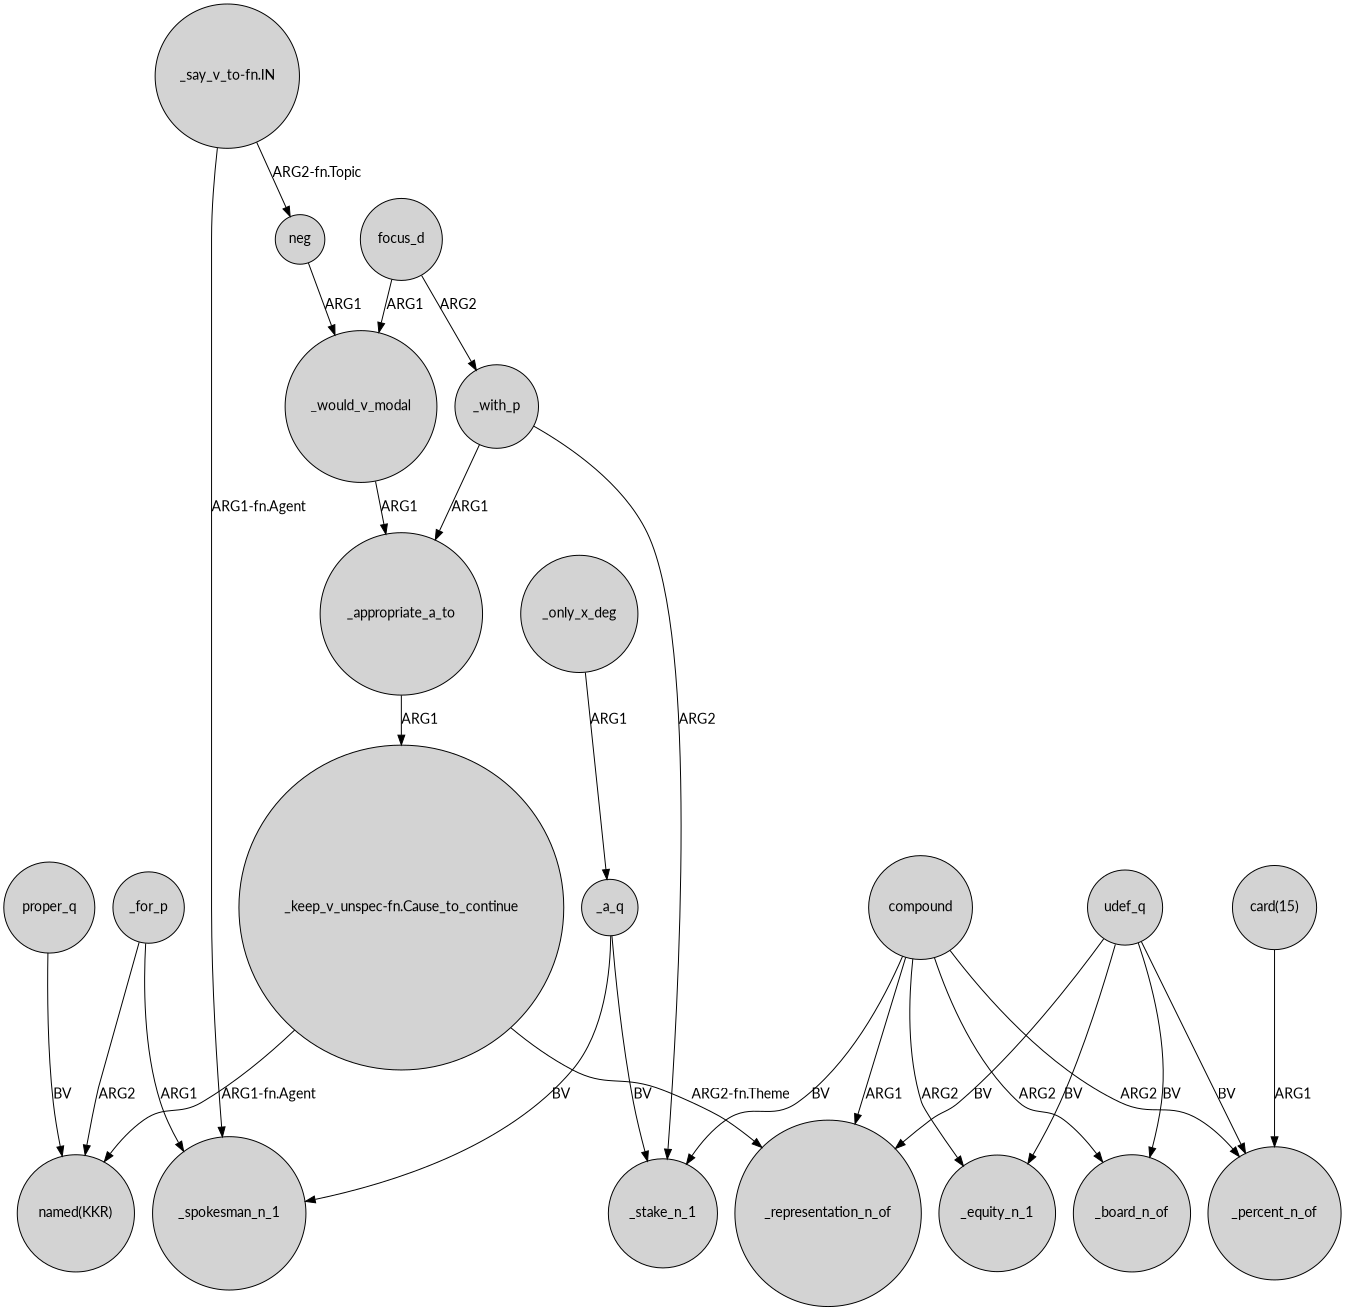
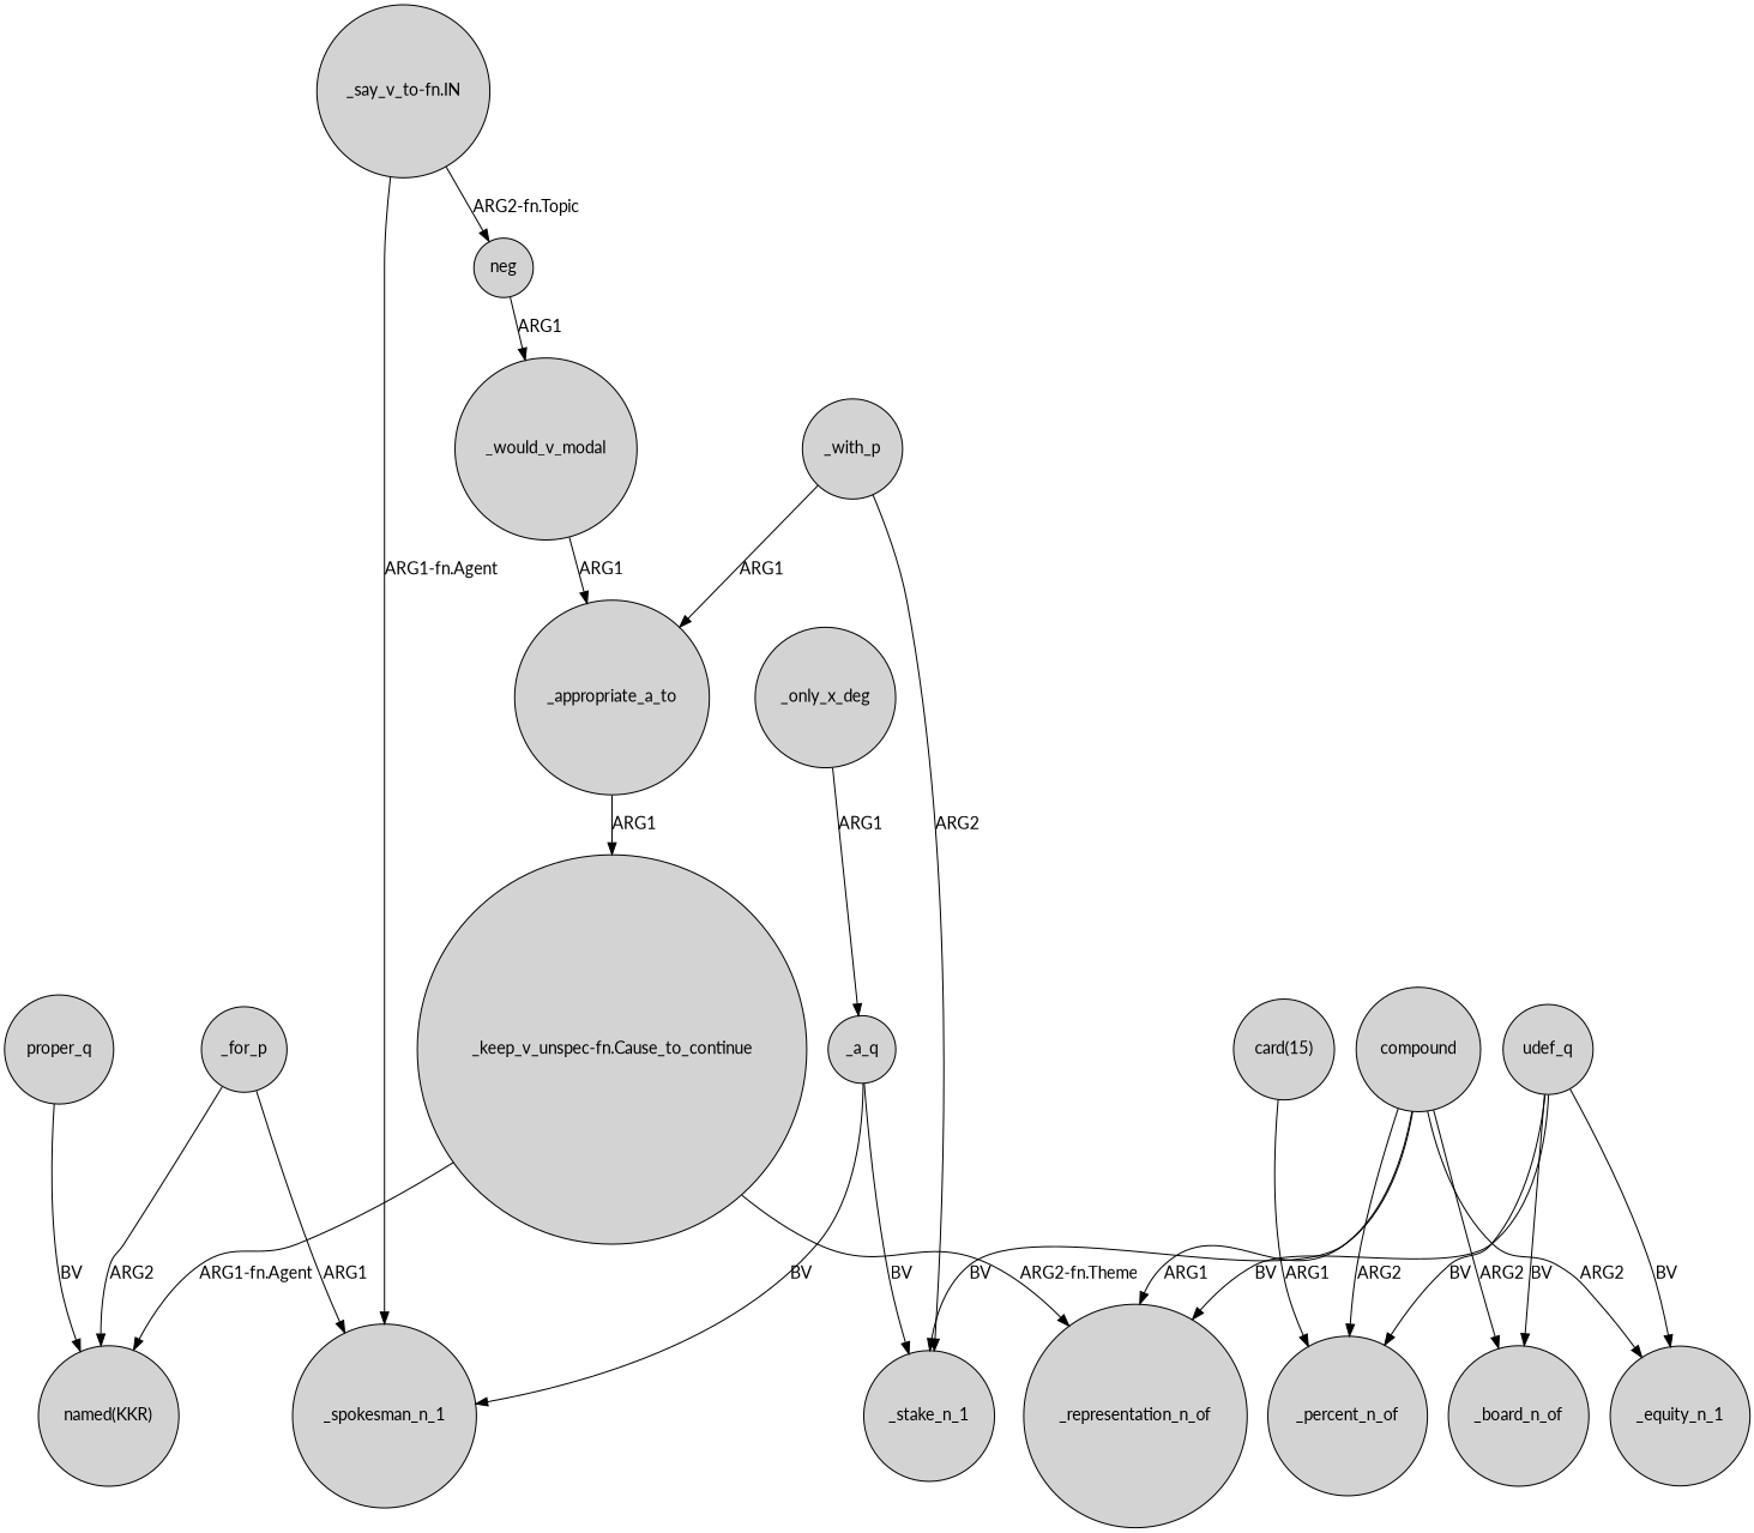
  digraph {
    fontname=Lato
    node [fontname=Lato shape=circle style=filled]
    edge [fontname=Lato]
    _appropriate_a_to
    "_keep_v_unspec-fn.Cause_to_continue"
    "named(KKR)"
    _representation_n_of
    _a_q
    _stake_n_1
    _spokesman_n_1
    neg
    _would_v_modal
    _for_p
    "card(15)"
    _percent_n_of
    udef_q
    _board_n_of
    _equity_n_1
-   focus_d
    _with_p
    proper_q
    compound
    "_say_v_to-fn.IN"
    _only_x_deg
    _appropriate_a_to -> "_keep_v_unspec-fn.Cause_to_continue" [label=ARG1]
    "_keep_v_unspec-fn.Cause_to_continue" -> "named(KKR)" [label="ARG1-fn.Agent"]
    "_keep_v_unspec-fn.Cause_to_continue" -> _representation_n_of [label="ARG2-fn.Theme"]
    _a_q -> _stake_n_1 [label=BV]
    _a_q -> _spokesman_n_1 [label=BV]
    neg -> _would_v_modal [label=ARG1]
    _would_v_modal -> _appropriate_a_to [label=ARG1]
    _for_p -> "named(KKR)" [label=ARG2]
    _for_p -> _spokesman_n_1 [label=ARG1]
    "card(15)" -> _percent_n_of [label=ARG1]
    udef_q -> _representation_n_of [label=BV]
    udef_q -> _percent_n_of [label=BV]
    udef_q -> _board_n_of [label=BV]
    udef_q -> _equity_n_1 [label=BV]
-   focus_d -> _would_v_modal [label=ARG1]
-   focus_d -> _with_p [label=ARG2]
    _with_p -> _appropriate_a_to [label=ARG1]
    _with_p -> _stake_n_1 [label=ARG2]
    proper_q -> "named(KKR)" [label=BV]
    compound -> _representation_n_of [label=ARG1]
    compound -> _stake_n_1 [label=BV]
    compound -> _percent_n_of [label=ARG2]
    compound -> _board_n_of [label=ARG2]
    compound -> _equity_n_1 [label=ARG2]
    "_say_v_to-fn.IN" -> _spokesman_n_1 [label="ARG1-fn.Agent"]
    "_say_v_to-fn.IN" -> neg [label="ARG2-fn.Topic"]
    _only_x_deg -> _a_q [label=ARG1]
  }
